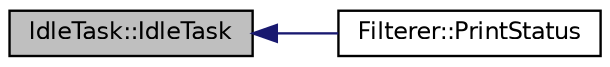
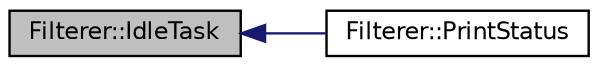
  digraph {
    rankdir=LR
    fontname="DejaVu Sans"
    node [color=black fontname="DejaVu Sans" fontsize=10 shape=record style=filled]
-   n1 [fillcolor=grey75 fontcolor=black height=0.2 label="IdleTask::IdleTask" width=0.4]
+   n1 [fillcolor=grey75 fontcolor=black height=0.2 label="Filterer::IdleTask" width=0.4]
    n2 [fillcolor=white height=0.2 label="Filterer::PrintStatus" width=0.4]
    n1 -> n2 [color=midnightblue dir=back fontname="DejaVu Sans" fontsize=10 labelfontname=Helvetica labelfontsize=10 style=solid]
  }
